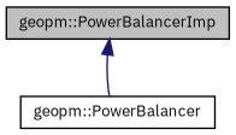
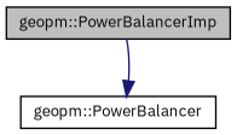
  digraph {
    fontname="IBM Plex Sans"
    node [color=black fontname="IBM Plex Sans" fontsize=10 shape=record style=filled]
    n1 [fillcolor=grey75 fontcolor=black height=0.2 label="geopm::PowerBalancerImp" width=0.4]
    n2 [fillcolor=white height=0.2 label="geopm::PowerBalancer" width=0.4]
-   n1 -> n2 [color=midnightblue dir=back fontname="IBM Plex Sans" fontsize=10 labelfontname=Helvetica labelfontsize=10 style=solid]
+   n2 -> n1 [color=midnightblue dir=back fontname="IBM Plex Sans" fontsize=10 labelfontname=Helvetica labelfontsize=10 style=solid]
  }
